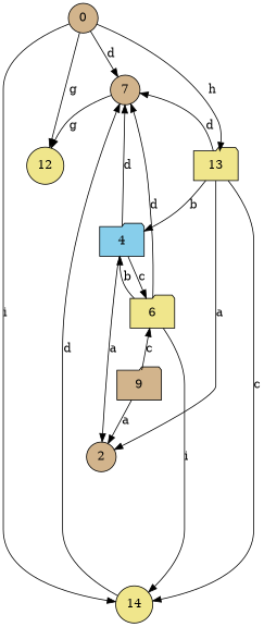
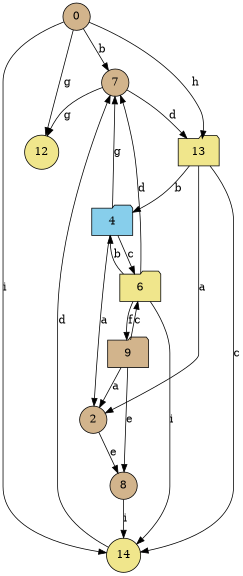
  strict digraph {
    node [fillcolor=tan shape=circle style=filled]
    0
    7
    12 [fillcolor=khaki]
    13 [fillcolor=khaki shape=folder]
    14 [fillcolor=khaki]
    2
    4 [fillcolor=skyblue shape=folder]
+   8
    6 [fillcolor=khaki shape=folder]
    9 [shape=folder]
-   0 -> 7 [label=d]
+   0 -> 7 [label=b]
    0 -> 12 [label=g]
    0 -> 13 [label=h]
    0 -> 14 [label=i]
    7 -> 12 [label=g]
-   13 -> 7 [label=d]
+   7 -> 13 [label=d]
    13 -> 14 [label=c]
    13 -> 2 [label=a]
    13 -> 4 [label=b]
    14 -> 7 [label=d]
-   4 -> 7 [label=d]
+   2 -> 8 [label=e]
+   4 -> 7 [label=g]
    4 -> 2 [label=a]
    4 -> 6 [label=c]
+   8 -> 14 [label=i]
    6 -> 7 [label=d]
    6 -> 14 [label=i]
    6 -> 4 [label=b]
+   6 -> 9 [label=f]
    9 -> 2 [label=a]
+   9 -> 8 [label=e]
    9 -> 6 [label=c]
  }
